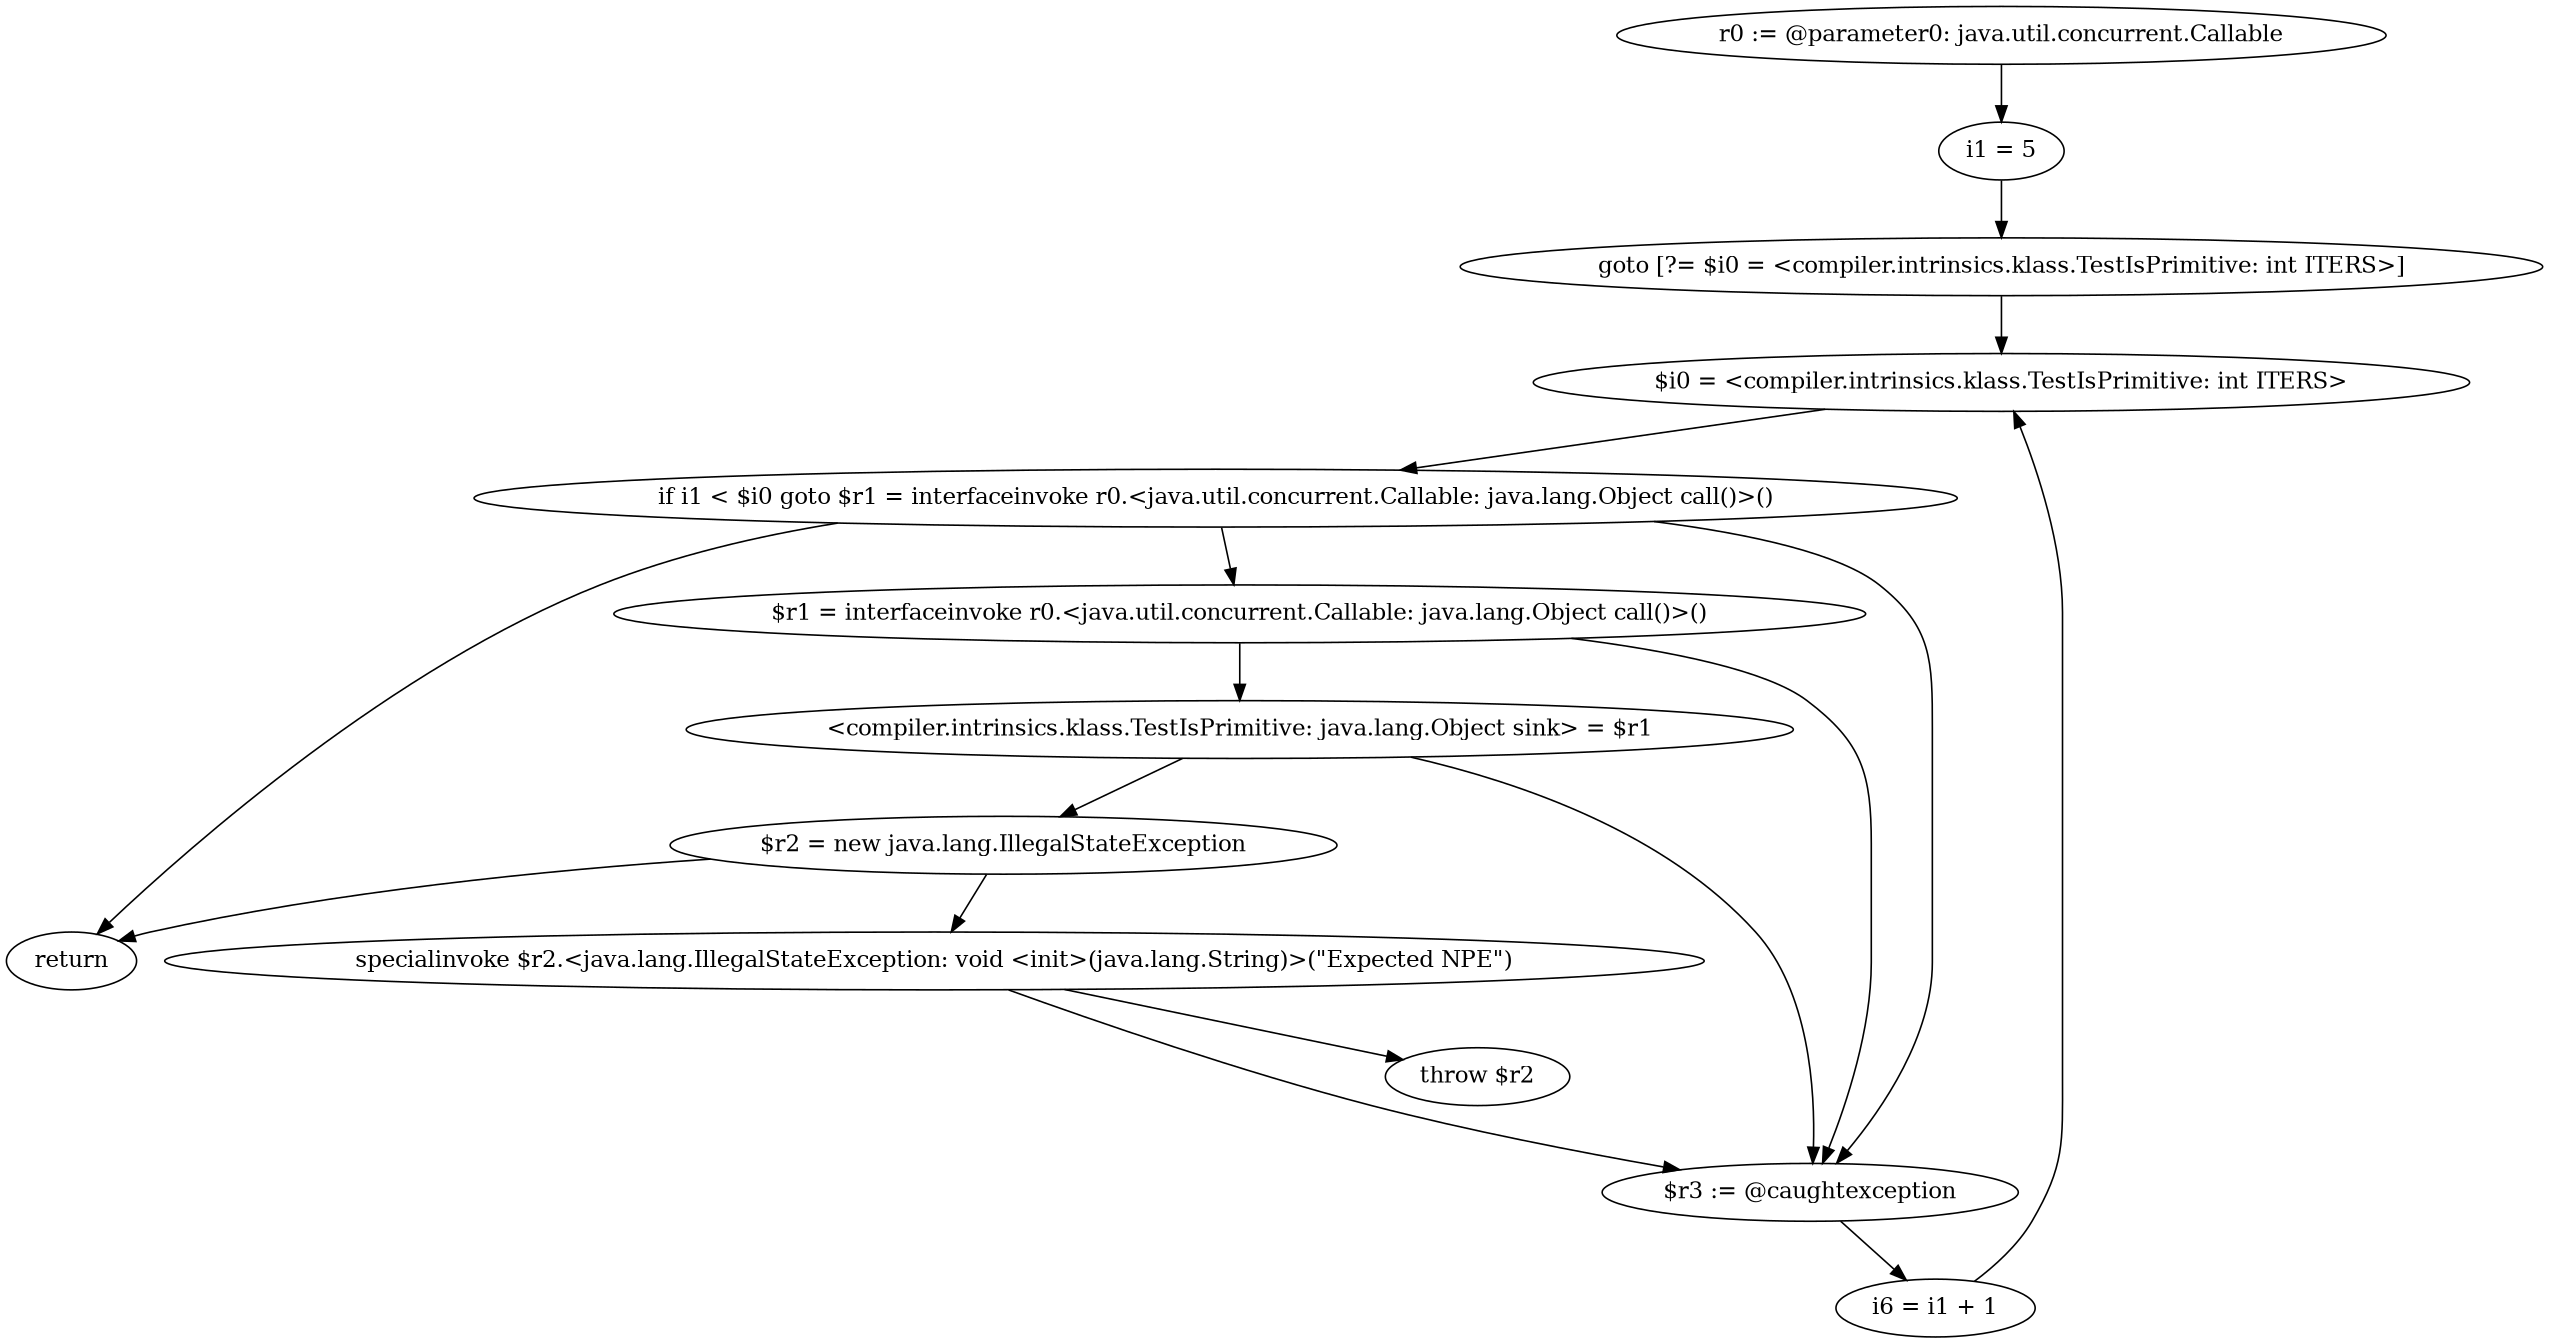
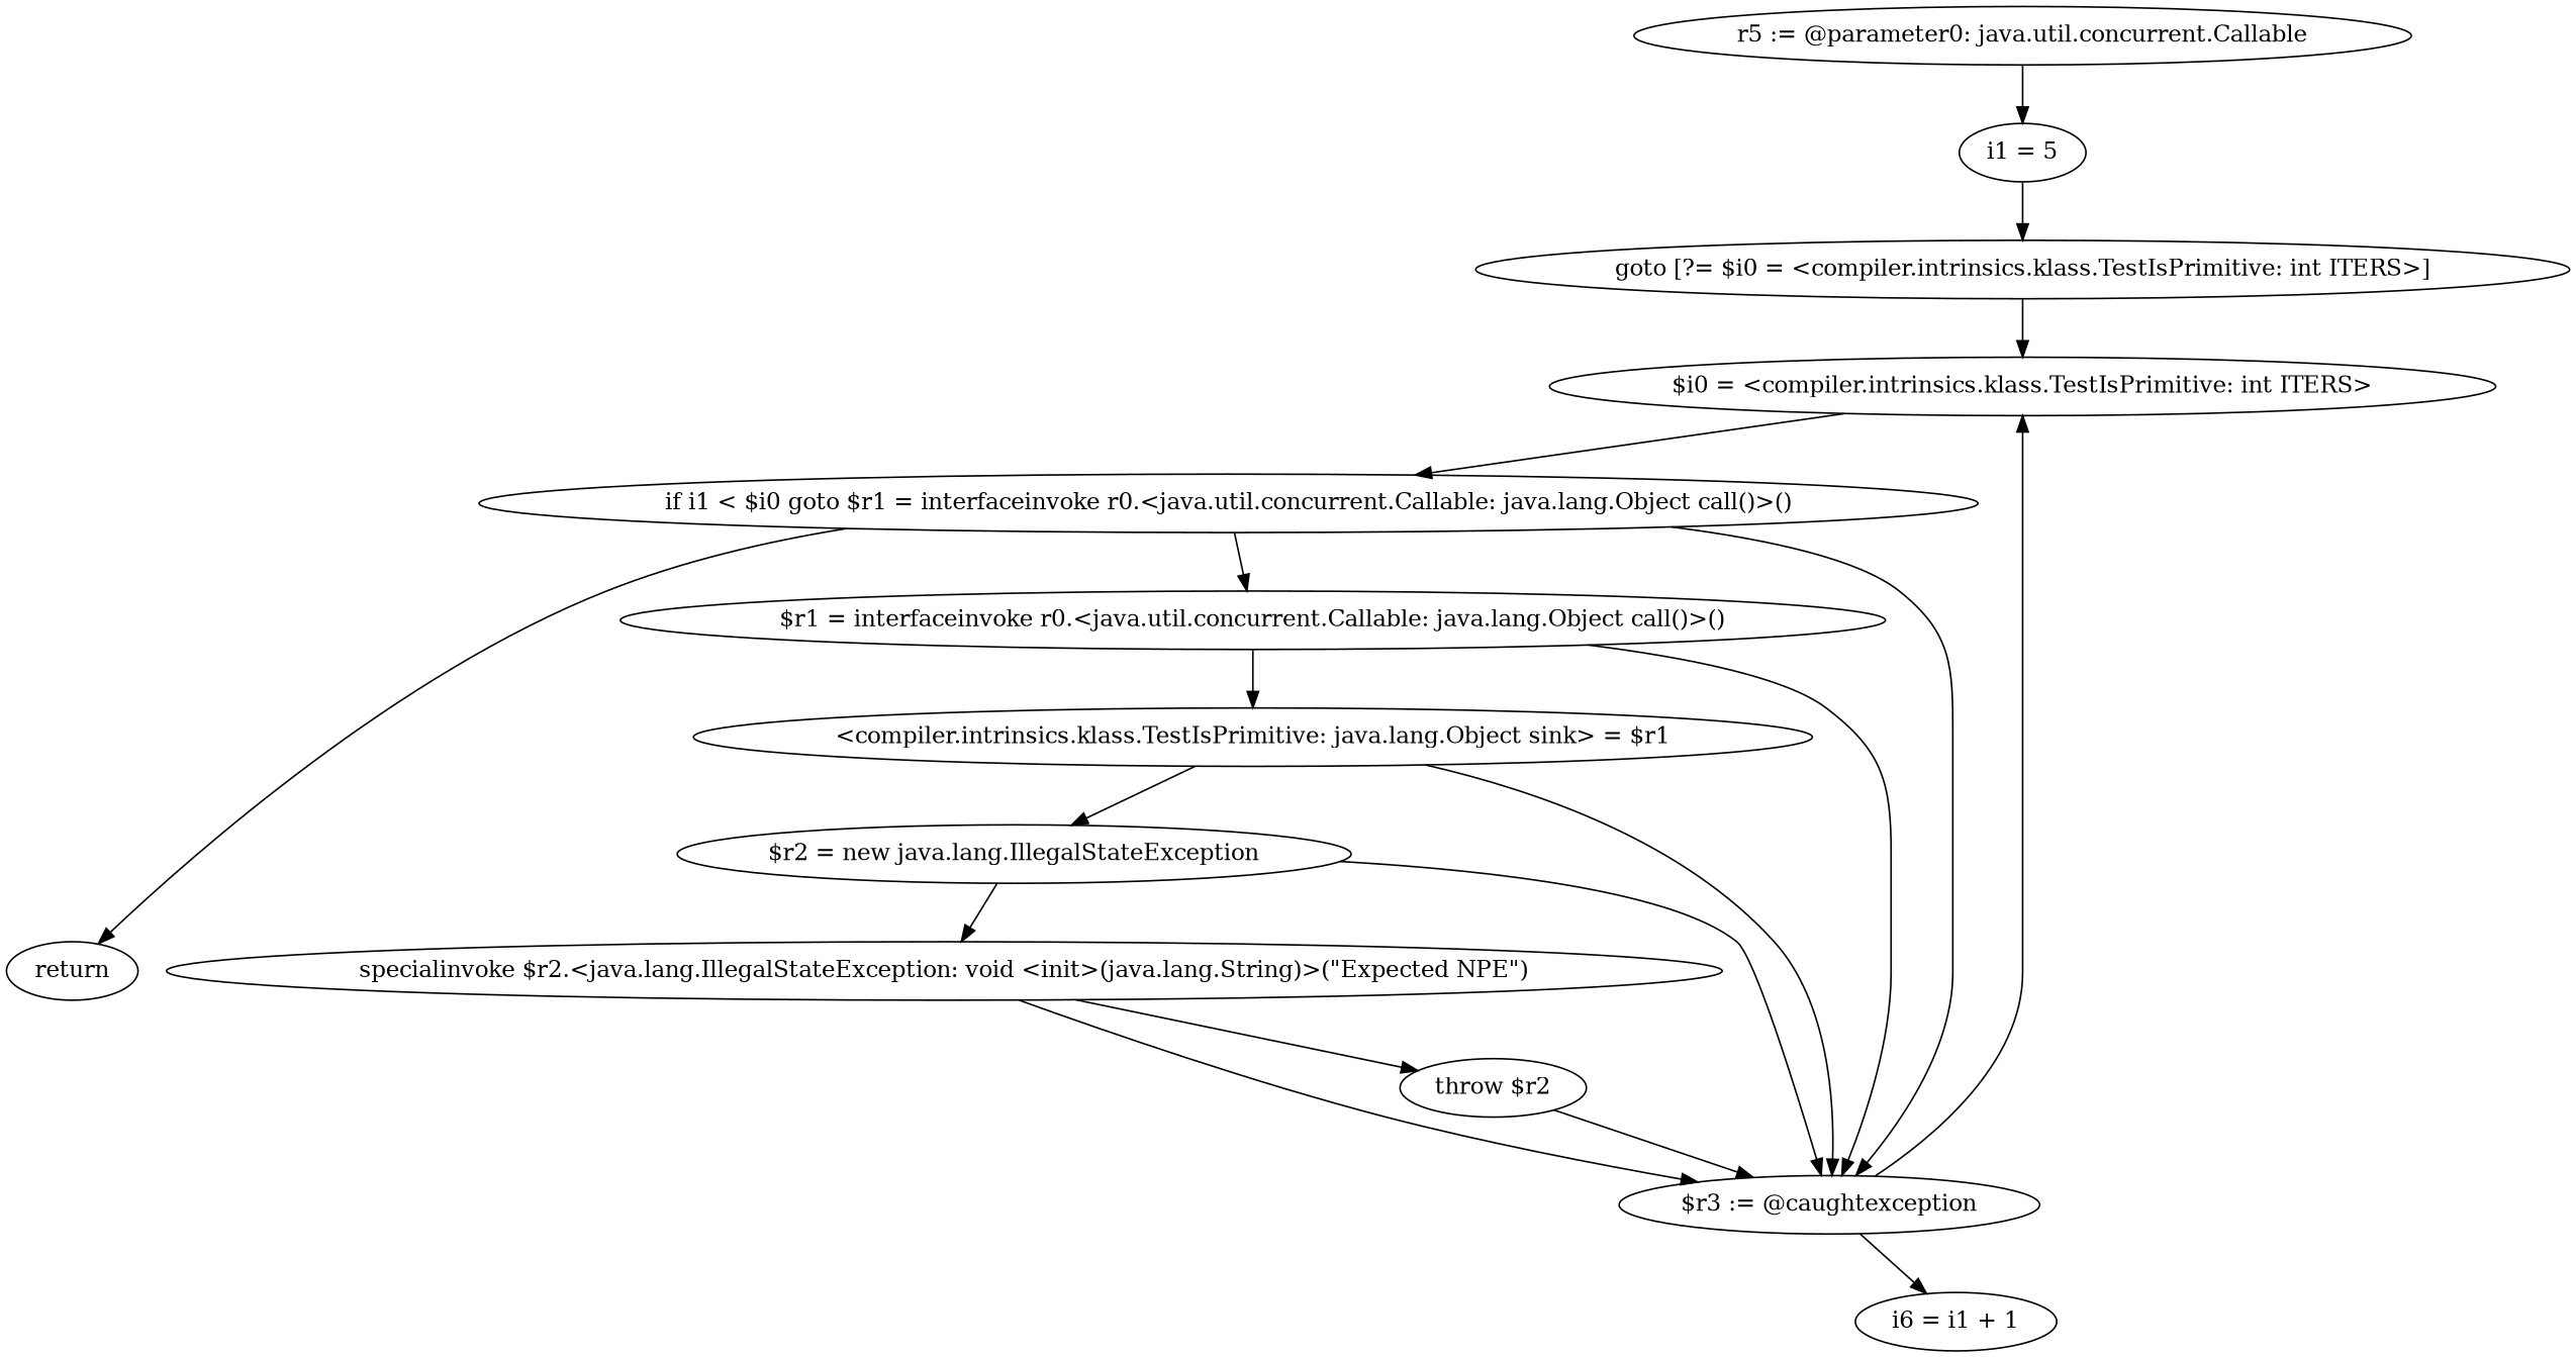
  digraph {
    n1 [label="i1 = 5"]
-   "r0 := @parameter0: java.util.concurrent.Callable"
+   "r0 := @parameter0: java.util.concurrent.Callable" [label="r5 := @parameter0: java.util.concurrent.Callable"]
    "goto [?= $i0 = <compiler.intrinsics.klass.TestIsPrimitive: int ITERS>]"
    "$i0 = <compiler.intrinsics.klass.TestIsPrimitive: int ITERS>"
    "if i1 < $i0 goto $r1 = interfaceinvoke r0.<java.util.concurrent.Callable: java.lang.Object call()>()"
    "$r1 = interfaceinvoke r0.<java.util.concurrent.Callable: java.lang.Object call()>()"
    "<compiler.intrinsics.klass.TestIsPrimitive: java.lang.Object sink> = $r1"
    "$r3 := @caughtexception"
    "$r2 = new java.lang.IllegalStateException"
    n10 [label="i6 = i1 + 1"]
    "specialinvoke $r2.<java.lang.IllegalStateException: void <init>(java.lang.String)>(\"Expected NPE\")"
    "throw $r2"
    return
    n1 -> "goto [?= $i0 = <compiler.intrinsics.klass.TestIsPrimitive: int ITERS>]"
    "r0 := @parameter0: java.util.concurrent.Callable" -> n1
    "goto [?= $i0 = <compiler.intrinsics.klass.TestIsPrimitive: int ITERS>]" -> "$i0 = <compiler.intrinsics.klass.TestIsPrimitive: int ITERS>"
    "$i0 = <compiler.intrinsics.klass.TestIsPrimitive: int ITERS>" -> "if i1 < $i0 goto $r1 = interfaceinvoke r0.<java.util.concurrent.Callable: java.lang.Object call()>()"
    "if i1 < $i0 goto $r1 = interfaceinvoke r0.<java.util.concurrent.Callable: java.lang.Object call()>()" -> "$r1 = interfaceinvoke r0.<java.util.concurrent.Callable: java.lang.Object call()>()"
    "if i1 < $i0 goto $r1 = interfaceinvoke r0.<java.util.concurrent.Callable: java.lang.Object call()>()" -> "$r3 := @caughtexception"
    "if i1 < $i0 goto $r1 = interfaceinvoke r0.<java.util.concurrent.Callable: java.lang.Object call()>()" -> return
    "$r1 = interfaceinvoke r0.<java.util.concurrent.Callable: java.lang.Object call()>()" -> "<compiler.intrinsics.klass.TestIsPrimitive: java.lang.Object sink> = $r1"
    "$r1 = interfaceinvoke r0.<java.util.concurrent.Callable: java.lang.Object call()>()" -> "$r3 := @caughtexception"
    "<compiler.intrinsics.klass.TestIsPrimitive: java.lang.Object sink> = $r1" -> "$r3 := @caughtexception"
    "<compiler.intrinsics.klass.TestIsPrimitive: java.lang.Object sink> = $r1" -> "$r2 = new java.lang.IllegalStateException"
    "$r3 := @caughtexception" -> n10
-   "$r2 = new java.lang.IllegalStateException" -> return
+   "$r2 = new java.lang.IllegalStateException" -> "$r3 := @caughtexception"
    "$r2 = new java.lang.IllegalStateException" -> "specialinvoke $r2.<java.lang.IllegalStateException: void <init>(java.lang.String)>(\"Expected NPE\")"
-   n10 -> "$i0 = <compiler.intrinsics.klass.TestIsPrimitive: int ITERS>"
+   "$r3 := @caughtexception" -> "$i0 = <compiler.intrinsics.klass.TestIsPrimitive: int ITERS>"
    "specialinvoke $r2.<java.lang.IllegalStateException: void <init>(java.lang.String)>(\"Expected NPE\")" -> "$r3 := @caughtexception"
    "specialinvoke $r2.<java.lang.IllegalStateException: void <init>(java.lang.String)>(\"Expected NPE\")" -> "throw $r2"
+   "throw $r2" -> "$r3 := @caughtexception"
  }
